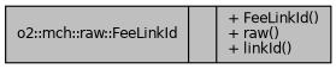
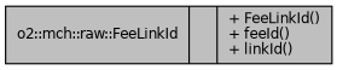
  digraph {
    rankdir=LR
-   n1 [color=black fillcolor=grey75 fontcolor=black fontname=Helvetica fontsize=10 height=0.2 label="{o2::mch::raw::FeeLinkId\n||+ FeeLinkId()\l+ raw()\l+ linkId()\l}" shape=record style=filled width=0.4]
+   n1 [color=black fillcolor=grey75 fontcolor=black fontname=Helvetica fontsize=10 height=0.2 label="{o2::mch::raw::FeeLinkId\n||+ FeeLinkId()\l+ feeId()\l+ linkId()\l}" shape=record style=filled width=0.4]
  }
